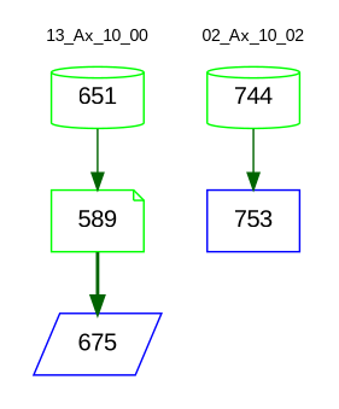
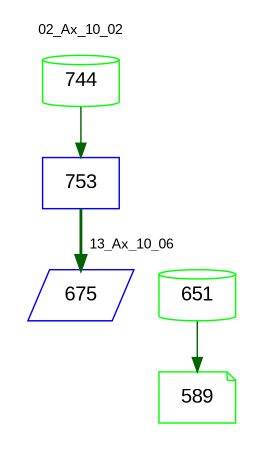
  digraph {
    fontname="Liberation Sans"
    node [color=green fontname="Liberation Sans" shape=cylinder]
    edge [color=darkgreen fontname="Liberation Sans" style=solid]
    n1 [label=651]
    n2 [label=589 shape=note]
    n3 [color=blue label=675 shape=parallelogram]
    n4 [label=744]
    n5 [color=blue label=753 shape=box]
    subgraph cluster_1 {
      color=white
      fontsize=10
-     label="13_Ax_10_00"
+     label="13_Ax_10_06"
      n1
      n2
      n3
    }
    subgraph cluster_2 {
      color=white
      fontsize=10
      label="02_Ax_10_02"
      n4
      n5
    }
    n1 -> n2
-   n2 -> n3 [style=bold]
+   n5 -> n3 [style=bold]
    n4 -> n5
  }
